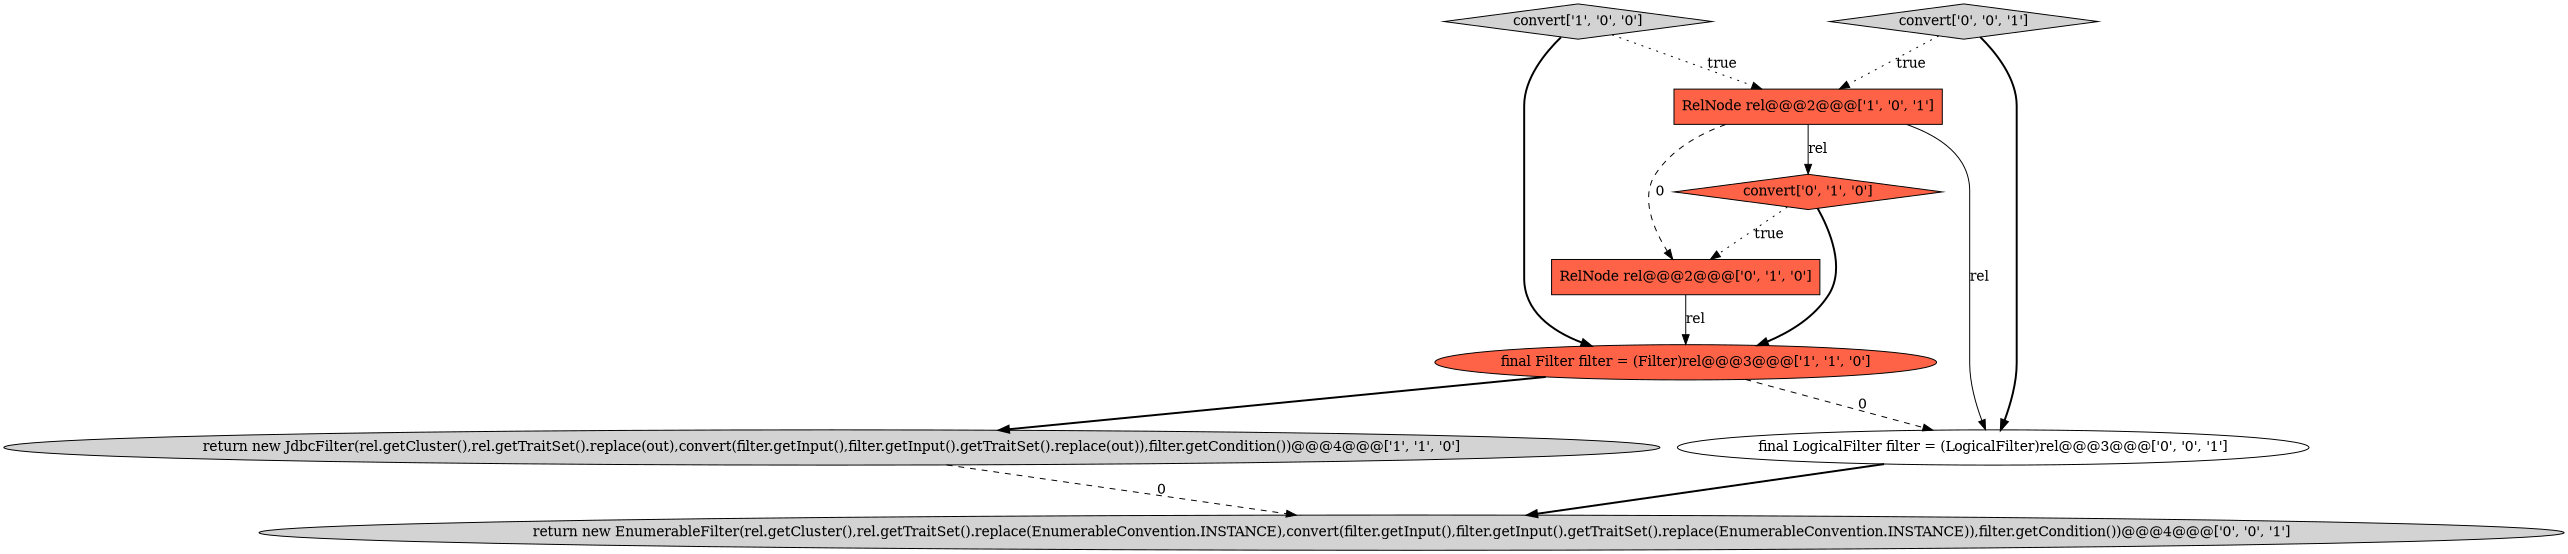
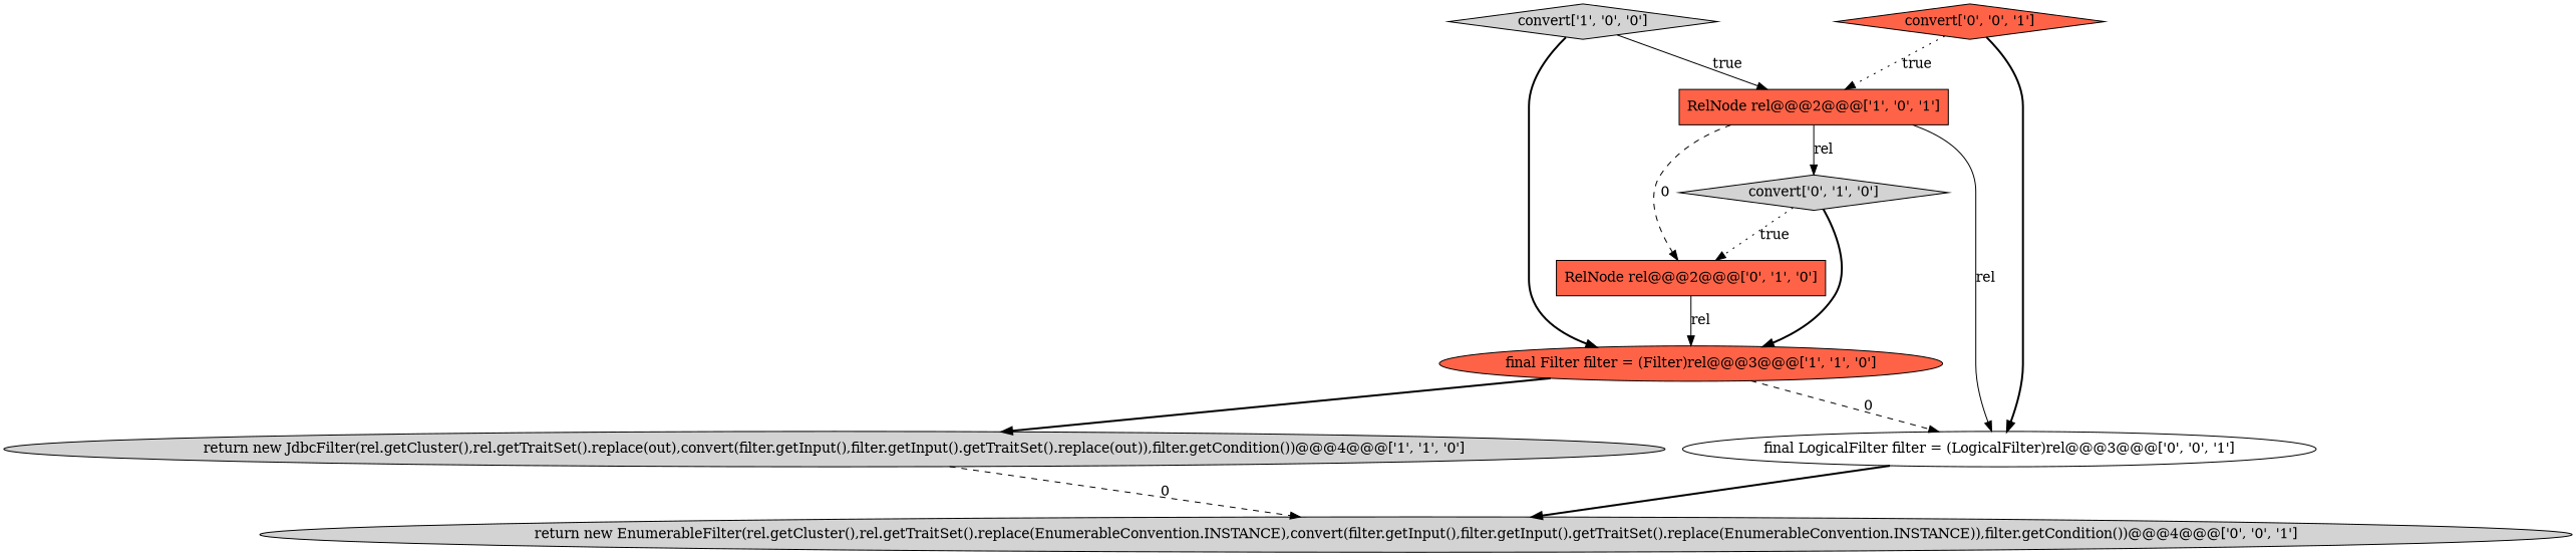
  digraph {
    node [fillcolor=lightgray shape=ellipse style=filled]
    edge [style=bold]
    n1 [label="return new JdbcFilter(rel.getCluster(),rel.getTraitSet().replace(out),convert(filter.getInput(),filter.getInput().getTraitSet().replace(out)),filter.getCondition())@@@4@@@['1', '1', '0']"]
    n2 [label="return new EnumerableFilter(rel.getCluster(),rel.getTraitSet().replace(EnumerableConvention.INSTANCE),convert(filter.getInput(),filter.getInput().getTraitSet().replace(EnumerableConvention.INSTANCE)),filter.getCondition())@@@4@@@['0', '0', '1']"]
    n3 [fillcolor=tomato label="RelNode rel@@@2@@@['1', '0', '1']" shape=box]
    n4 [fillcolor=white label="final LogicalFilter filter = (LogicalFilter)rel@@@3@@@['0', '0', '1']"]
    n5 [fillcolor=tomato label="RelNode rel@@@2@@@['0', '1', '0']" shape=box]
-   n6 [fillcolor=tomato label="convert['0', '1', '0']" shape=diamond]
+   n6 [label="convert['0', '1', '0']" shape=diamond]
    n7 [fillcolor=tomato label="final Filter filter = (Filter)rel@@@3@@@['1', '1', '0']"]
-   n8 [label="convert['0', '0', '1']" shape=diamond]
+   n8 [fillcolor=tomato label="convert['0', '0', '1']" shape=diamond]
    n9 [label="convert['1', '0', '0']" shape=diamond]
    n1 -> n2 [label=0 style=dashed]
    n3 -> n4 [label=rel style=solid]
    n3 -> n5 [label=0 style=dashed]
    n3 -> n6 [label=rel style=solid]
    n4 -> n2
    n5 -> n7 [label=rel style=solid]
    n6 -> n5 [label=true style=dotted]
    n6 -> n7
    n7 -> n1
    n7 -> n4 [label=0 style=dashed]
    n8 -> n3 [label=true style=dotted]
    n8 -> n4
-   n9 -> n3 [label=true style=dotted]
+   n9 -> n3 [label=true style=solid]
    n9 -> n7
  }
